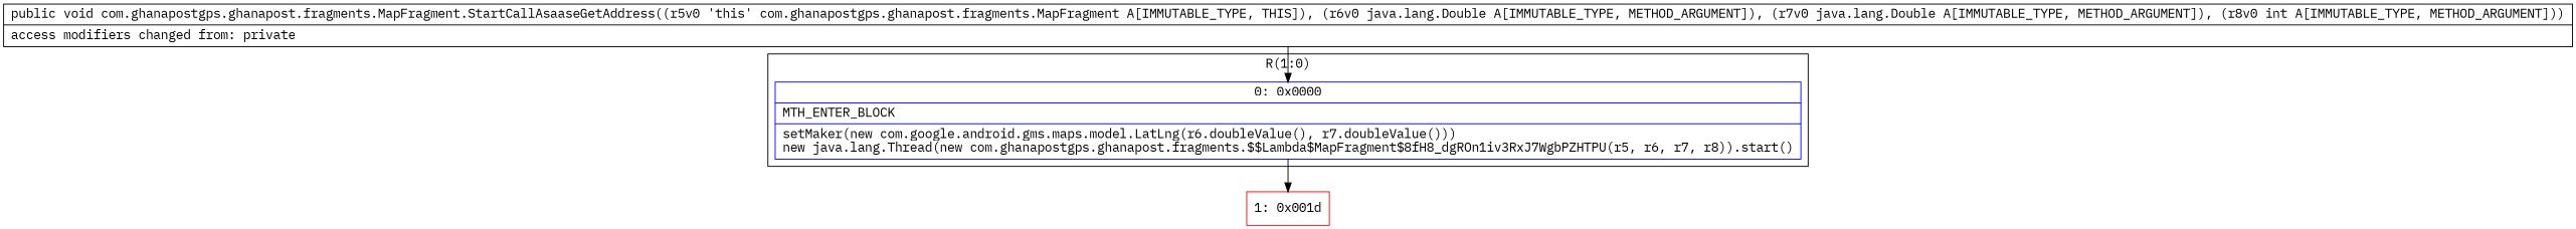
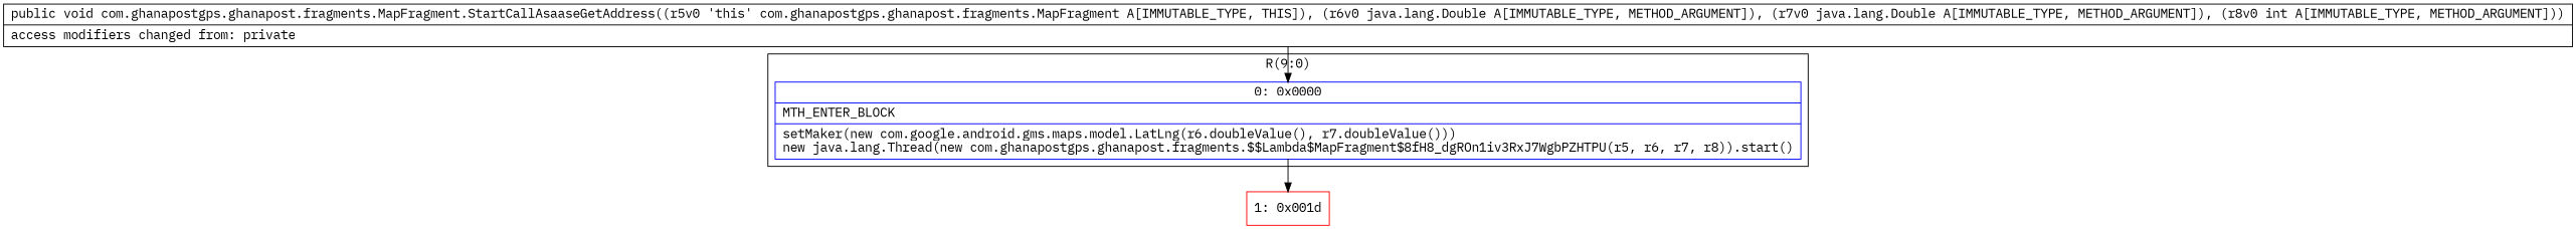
  digraph {
    fontname="IBM Plex Mono"
    node [shape=record fontname="IBM Plex Mono"]
    edge [fontname="IBM Plex Mono"]
    n1 [color=blue label="{0\:\ 0x0000|MTH_ENTER_BLOCK\l|setMaker(new com.google.android.gms.maps.model.LatLng(r6.doubleValue(), r7.doubleValue()))\lnew java.lang.Thread(new com.ghanapostgps.ghanapost.fragments.$$Lambda$MapFragment$8fH8_dgROn1iv3RxJ7WgbPZHTPU(r5, r6, r7, r8)).start()\l}"]
    n2 [color=red label="{1\:\ 0x001d}"]
    n3 [label="{public void com.ghanapostgps.ghanapost.fragments.MapFragment.StartCallAsaaseGetAddress((r5v0 'this' com.ghanapostgps.ghanapost.fragments.MapFragment A[IMMUTABLE_TYPE, THIS]), (r6v0 java.lang.Double A[IMMUTABLE_TYPE, METHOD_ARGUMENT]), (r7v0 java.lang.Double A[IMMUTABLE_TYPE, METHOD_ARGUMENT]), (r8v0 int A[IMMUTABLE_TYPE, METHOD_ARGUMENT]))  | access modifiers changed from: private\l}"]
    subgraph cluster_1 {
-     label="R(1:0)"
+     label="R(9:0)"
      n1
    }
    n1 -> n2
    n3 -> n1
  }
